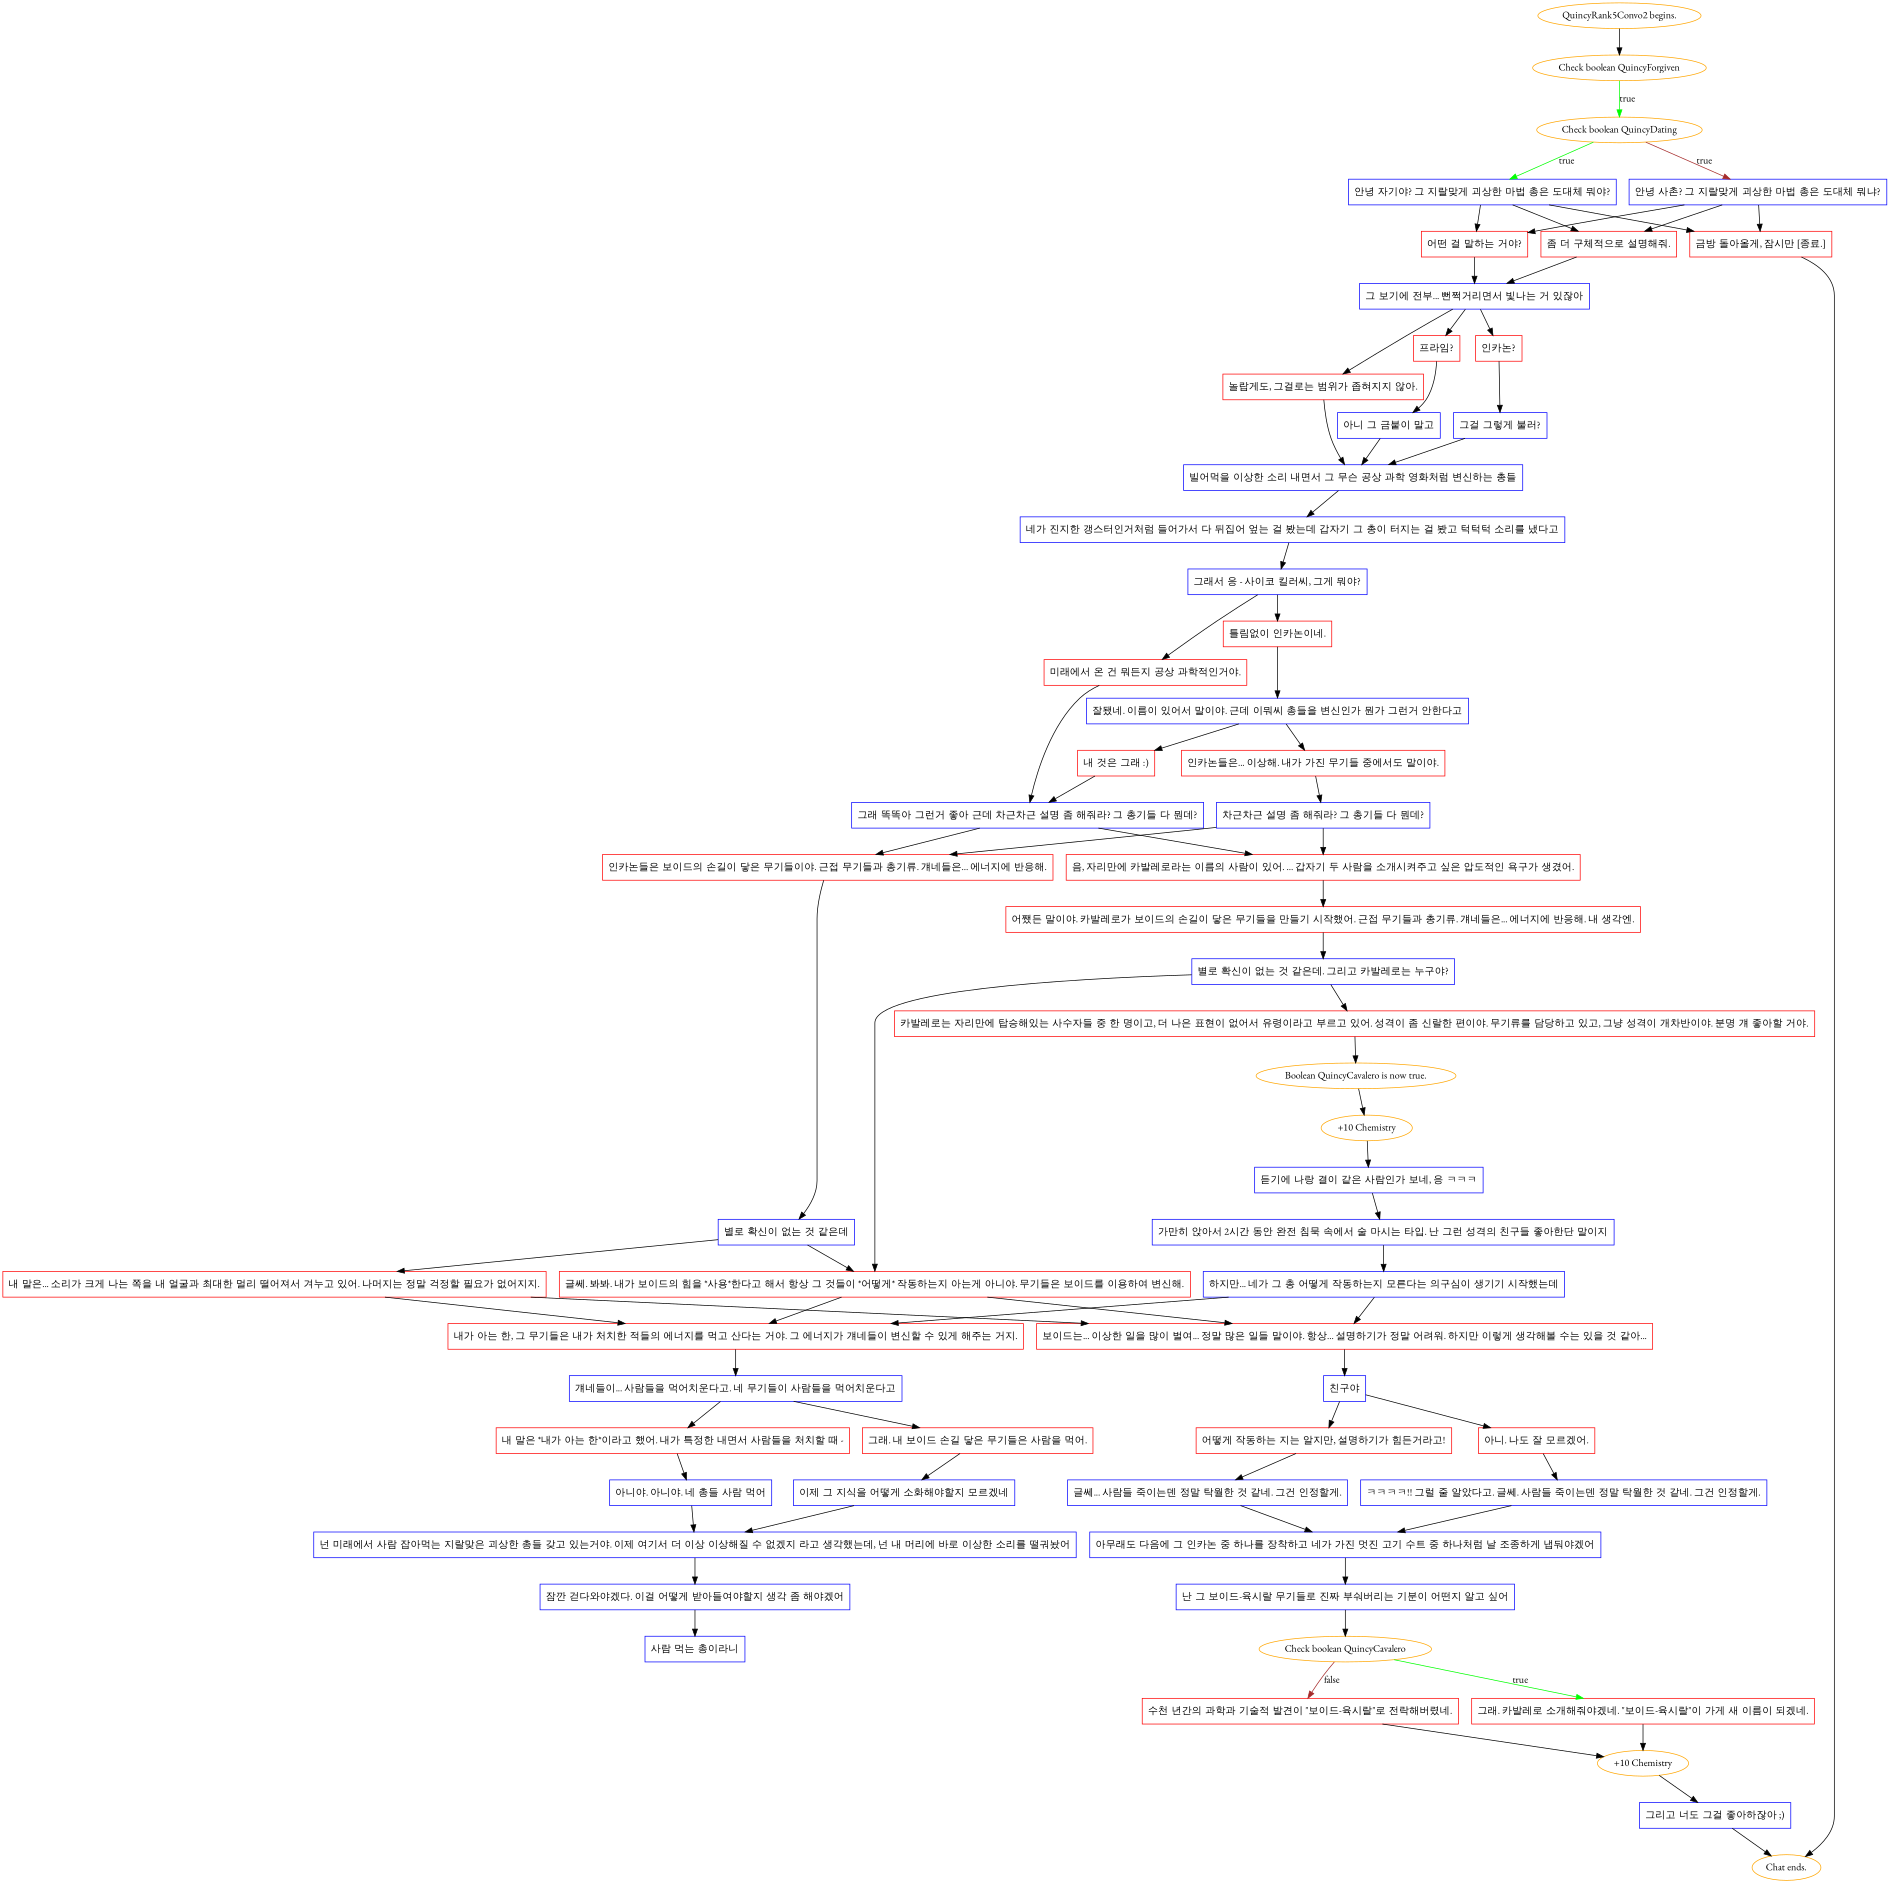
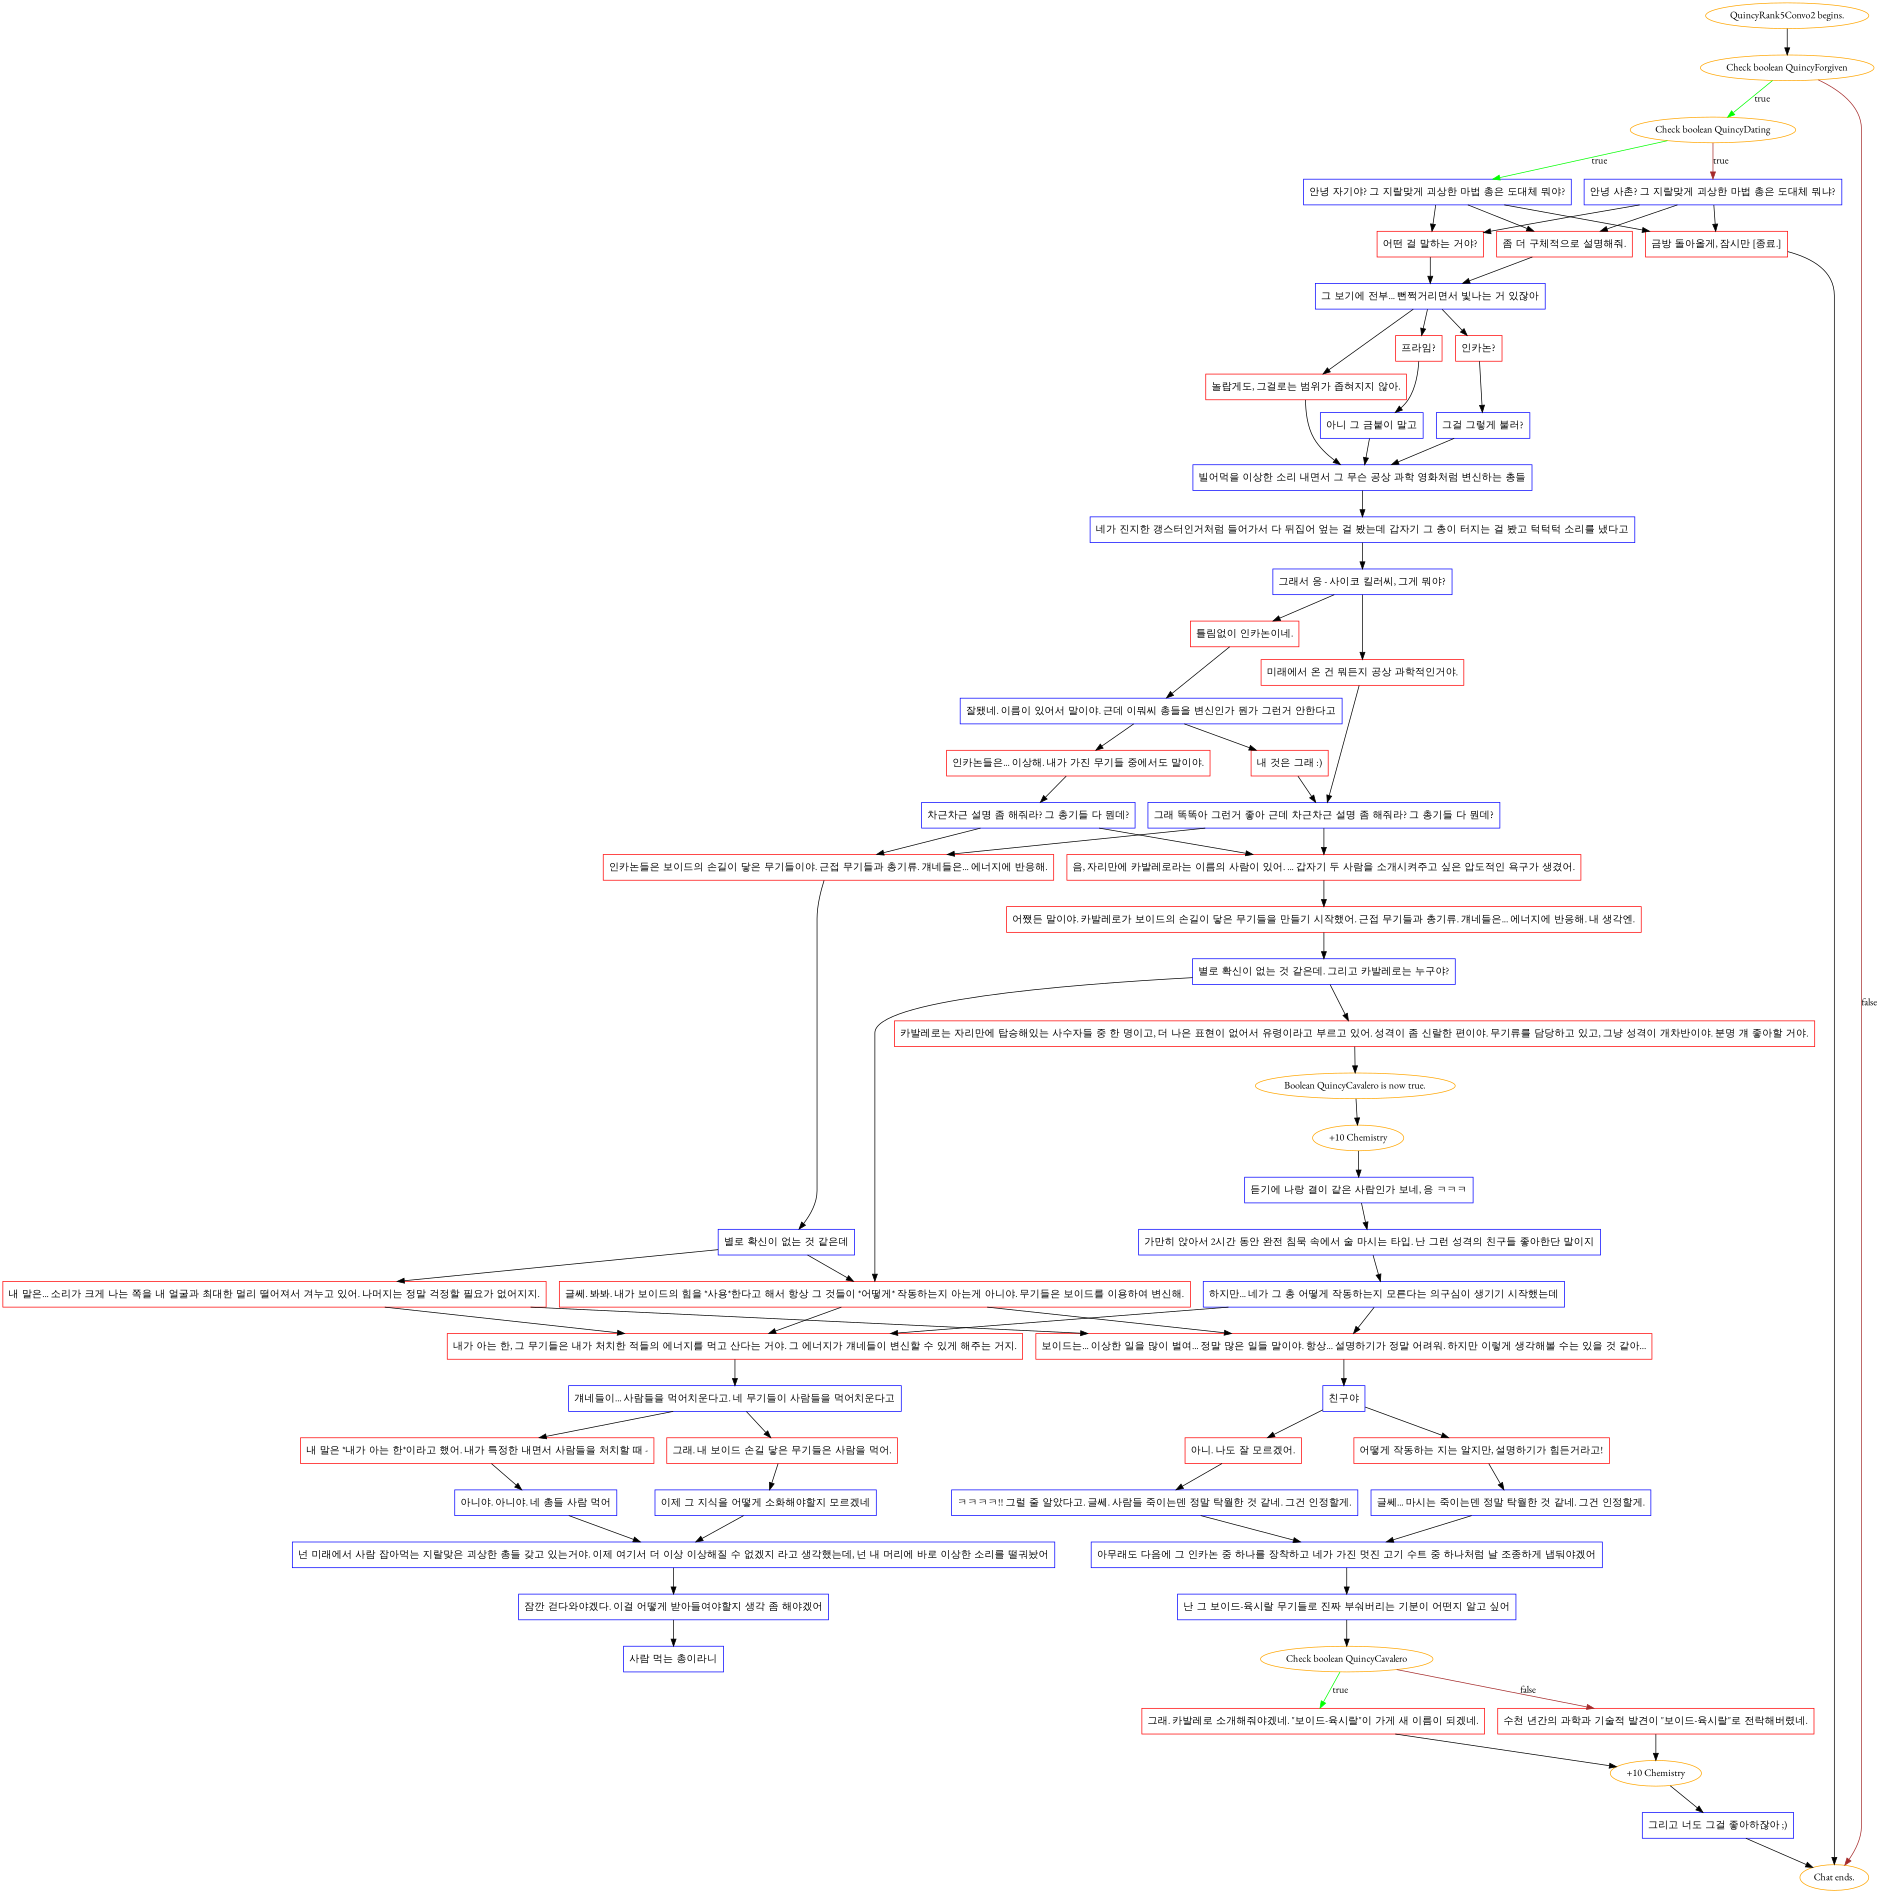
  digraph {
    fontname="EB Garamond"
    node [color=blue fontname="EB Garamond" shape=box]
    edge [fontname="EB Garamond"]
    "QuincyRank5Convo2 begins." [color=orange shape=""]
    n2 [color=orange label="Check boolean QuincyForgiven" shape=""]
    n3 [color=orange label="Check boolean QuincyDating" shape=""]
    "Chat ends." [color=orange shape=""]
    n5 [label="안녕 자기야? 그 지랄맞게 괴상한 마법 총은 도대체 뭐야?"]
    n6 [label="안녕 사촌? 그 지랄맞게 괴상한 마법 총은 도대체 뭐냐?"]
    n7 [color=red label="어떤 걸 말하는 거야?"]
    n8 [color=red label="좀 더 구체적으로 설명해줘."]
    n9 [color=red label="금방 돌아올게, 잠시만 [종료.]"]
    n10 [label="그 보기에 전부... 뻔쩍거리면서 빛나는 거 있잖아"]
    n11 [color=red label="놀랍게도, 그걸로는 범위가 좁혀지지 않아."]
    n12 [color=red label="프라임?"]
    n13 [color=red label="인카논?"]
    n14 [label="빌어먹을 이상한 소리 내면서 그 무슨 공상 과학 영화처럼 변신하는 총들"]
    n15 [label="아니 그 금붙이 말고"]
    n16 [label="그걸 그렇게 불러?"]
    n17 [label="네가 진지한 갱스터인거처럼 들어가서 다 뒤집어 엎는 걸 봤는데 갑자기 그 총이 터지는 걸 봤고 턱턱턱 소리를 냈다고"]
    n18 [label="그래서 응 - 사이코 킬러씨, 그게 뭐야?"]
    n19 [color=red label="틀림없이 인카논이네."]
    n20 [color=red label="미래에서 온 건 뭐든지 공상 과학적인거야."]
    n21 [label="잘됐네. 이름이 있어서 말이야. 근데 이뭐씨 총들을 변신인가 뭔가 그런거 안한다고"]
    n22 [label="그래 똑똑아 그런거 좋아 근데 차근차근 설명 좀 해줘라? 그 총기들 다 뭔데?"]
    n23 [color=red label="인카논들은... 이상해. 내가 가진 무기들 중에서도 말이야."]
    n24 [color=red label="내 것은 그래 :)"]
    n25 [color=red label="인카논들은 보이드의 손길이 닿은 무기들이야. 근접 무기들과 총기류. 걔네들은... 에너지에 반응해."]
    n26 [color=red label="음, 자리만에 카발레로라는 이름의 사람이 있어. ... 갑자기 두 사람을 소개시켜주고 싶은 압도적인 욕구가 생겼어."]
    n27 [label="차근차근 설명 좀 해줘라? 그 총기들 다 뭔데?"]
    n28 [label="별로 확신이 없는 것 같은데"]
    n29 [color=red label="어쨌든 말이야. 카발레로가 보이드의 손길이 닿은 무기들을 만들기 시작했어. 근접 무기들과 총기류. 걔네들은... 에너지에 반응해. 내 생각엔."]
    n30 [color=red label="내 말은... 소리가 크게 나는 쪽을 내 얼굴과 최대한 멀리 떨어져서 겨누고 있어. 나머지는 정말 걱정할 필요가 없어지지."]
    n31 [color=red label="글쎄. 봐봐. 내가 보이드의 힘을 *사용*한다고 해서 항상 그 것들이 *어떻게* 작동하는지 아는게 아니야. 무기들은 보이드를 이용하여 변신해."]
    n32 [label="별로 확신이 없는 것 같은데. 그리고 카발레로는 누구야?"]
    n33 [color=red label="내가 아는 한, 그 무기들은 내가 처치한 적들의 에너지를 먹고 산다는 거야. 그 에너지가 걔네들이 변신할 수 있게 해주는 거지."]
    n34 [color=red label="보이드는... 이상한 일을 많이 벌여... 정말 많은 일들 말이야. 항상... 설명하기가 정말 어려워. 하지만 이렇게 생각해볼 수는 있을 것 같아..."]
    n35 [color=red label="카발레로는 자리만에 탑승해있는 사수자들 중 한 명이고, 더 나은 표현이 없어서 유령이라고 부르고 있어. 성격이 좀 신랄한 편이야. 무기류를 담당하고 있고, 그냥 성격이 개차반이야. 분명 걔 좋아할 거야."]
    n36 [label="걔네들이... 사람들을 먹어치운다고. 네 무기들이 사람들을 먹어치운다고"]
    n37 [label="친구야"]
    n38 [color=orange label="Boolean QuincyCavalero is now true." shape=""]
    n39 [color=red label="내 말은 *내가 아는 한*이라고 했어. 내가 특정한 내면서 사람들을 처치할 때 -"]
    n40 [color=red label="그래. 내 보이드 손길 닿은 무기들은 사람을 먹어."]
    n41 [color=red label="아니. 나도 잘 모르겠어."]
    n42 [color=red label="어떻게 작동하는 지는 알지만, 설명하기가 힘든거라고!"]
    n43 [color=orange label="+10 Chemistry" shape=""]
    n44 [label="아니야. 아니야. 네 총들 사람 먹어"]
    n45 [label="이제 그 지식을 어떻게 소화해야할지 모르겠네"]
    n46 [label="ㅋㅋㅋㅋ!! 그럴 줄 알았다고. 글쎄. 사람들 죽이는덴 정말 탁월한 것 같네. 그건 인정할게."]
-   n47 [label="글쎄... 사람들 죽이는덴 정말 탁월한 것 같네. 그건 인정할게."]
+   n47 [label="글쎄... 마시는 죽이는덴 정말 탁월한 것 같네. 그건 인정할게."]
    n48 [label="듣기에 나랑 결이 같은 사람인가 보네, 응 ㅋㅋㅋ"]
    n49 [label="넌 미래에서 사람 잡아먹는 지랄맞은 괴상한 총들 갖고 있는거야. 이제 여기서 더 이상 이상해질 수 없겠지 라고 생각했는데, 넌 내 머리에 바로 이상한 소리를 떨궈놨어"]
    n50 [label="아무래도 다음에 그 인카논 중 하나를 장착하고 네가 가진 멋진 고기 수트 중 하나처럼 날 조종하게 냅둬야겠어"]
    n51 [label="가만히 앉아서 2시간 동안 완전 침묵 속에서 술 마시는 타입. 난 그런 성격의 친구들 좋아한단 말이지"]
    n52 [label="잠깐 걷다와야겠다. 이걸 어떻게 받아들여야할지 생각 좀 해야겠어"]
    n53 [label="난 그 보이드-육시랄 무기들로 진짜 부숴버리는 기분이 어떤지 알고 싶어"]
    n54 [label="하지만... 네가 그 총 어떻게 작동하는지 모른다는 의구심이 생기기 시작했는데"]
    n55 [label="사람 먹는 총이라니"]
    n56 [color=orange label="Check boolean QuincyCavalero" shape=""]
    n57 [color=red label="그래. 카발레로 소개해줘야겠네. \"보이드-육시랄\"이 가게 새 이름이 되겠네."]
    n58 [color=red label="수천 년간의 과학과 기술적 발견이 \"보이드-육시랄\"로 전락해버렸네."]
    n59 [color=orange label="+10 Chemistry" shape=""]
    n60 [label="그리고 너도 그걸 좋아하잖아 ;)"]
    "QuincyRank5Convo2 begins." -> n2
    n2 -> n3 [color=green label=true]
+   n2 -> "Chat ends." [color=brown label=false]
    n3 -> n5 [color=green label=true]
    n3 -> n6 [color=brown label=true]
    n5 -> n7
    n5 -> n8
    n5 -> n9
    n6 -> n7
    n6 -> n8
    n6 -> n9
    n7 -> n10
    n8 -> n10
    n9 -> "Chat ends."
    n10 -> n11
    n10 -> n12
    n10 -> n13
    n11 -> n14
    n12 -> n15
    n13 -> n16
    n14 -> n17
    n15 -> n14
    n16 -> n14
    n17 -> n18
    n18 -> n19
    n18 -> n20
    n19 -> n21
    n20 -> n22
    n21 -> n23
    n21 -> n24
    n22 -> n25
    n22 -> n26
    n23 -> n27
    n24 -> n22
    n25 -> n28
    n26 -> n29
    n27 -> n25
    n27 -> n26
    n28 -> n30
    n28 -> n31
    n29 -> n32
    n30 -> n33
    n30 -> n34
    n31 -> n33
    n31 -> n34
    n32 -> n31
    n32 -> n35
    n33 -> n36
    n34 -> n37
    n35 -> n38
    n36 -> n39
    n36 -> n40
    n37 -> n41
    n37 -> n42
    n38 -> n43
    n39 -> n44
    n40 -> n45
    n41 -> n46
    n42 -> n47
    n43 -> n48
    n44 -> n49
    n45 -> n49
    n46 -> n50
    n47 -> n50
    n48 -> n51
    n49 -> n52
    n50 -> n53
    n51 -> n54
    n52 -> n55
    n53 -> n56
    n54 -> n33
    n54 -> n34
    n56 -> n57 [color=green label=true]
    n56 -> n58 [color=brown label=false]
    n57 -> n59
    n58 -> n59
    n59 -> n60
    n60 -> "Chat ends."
  }
